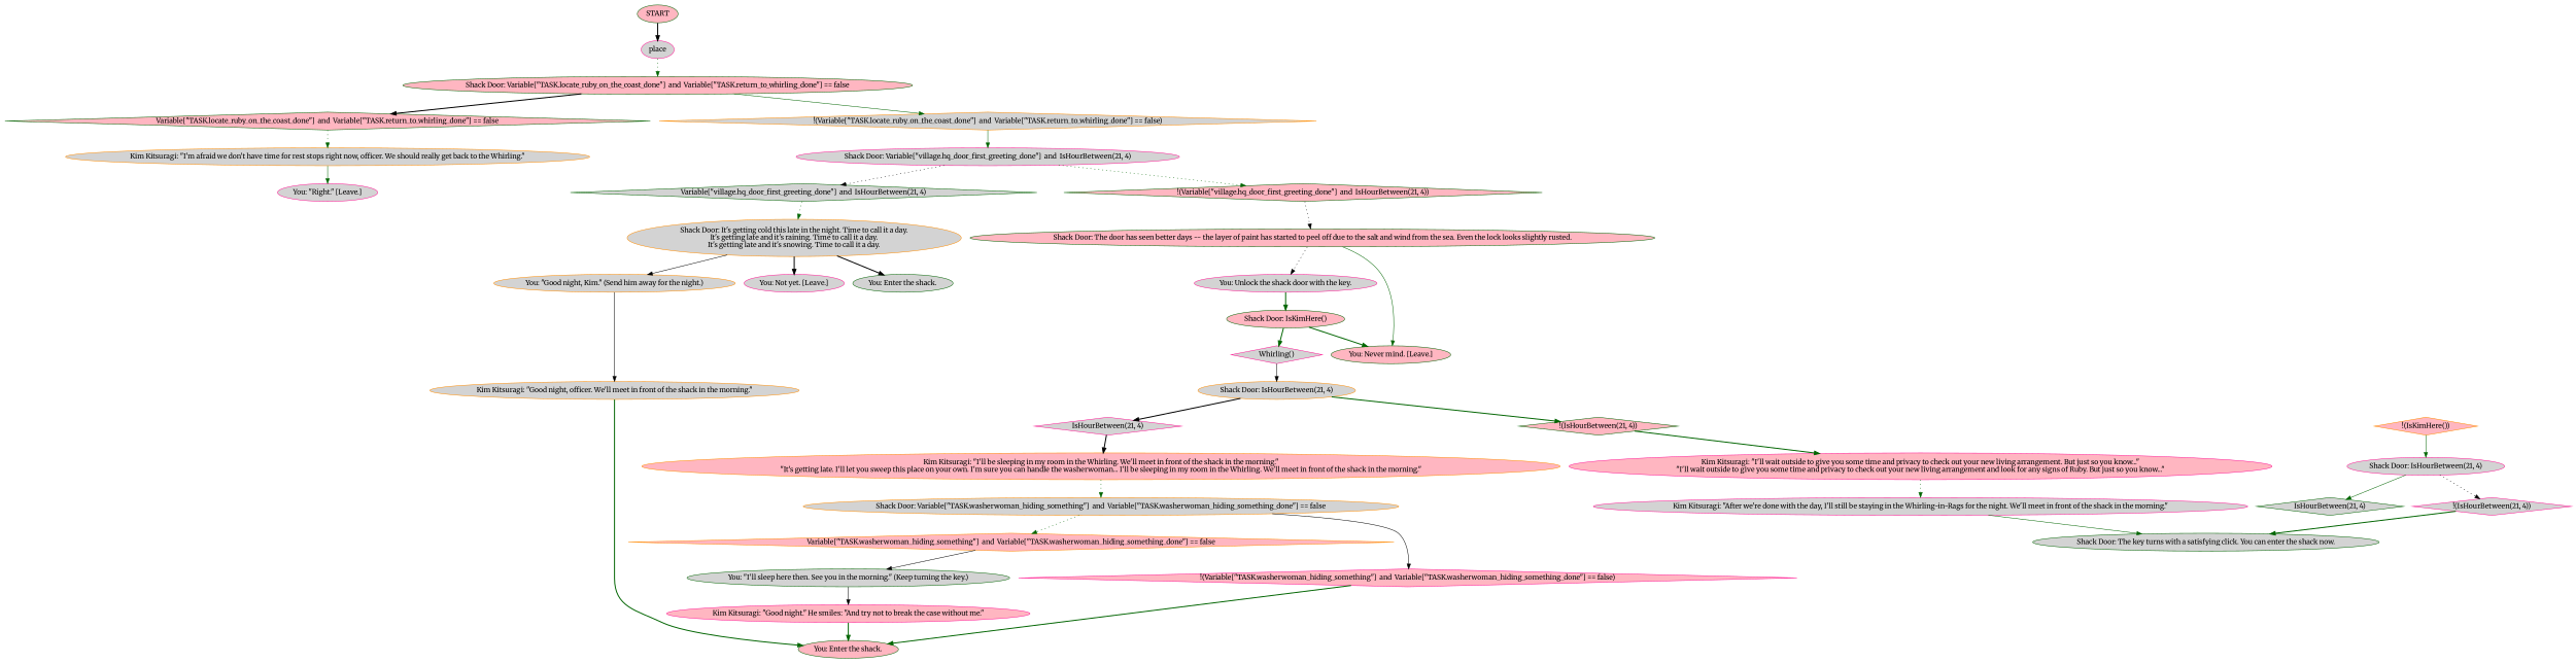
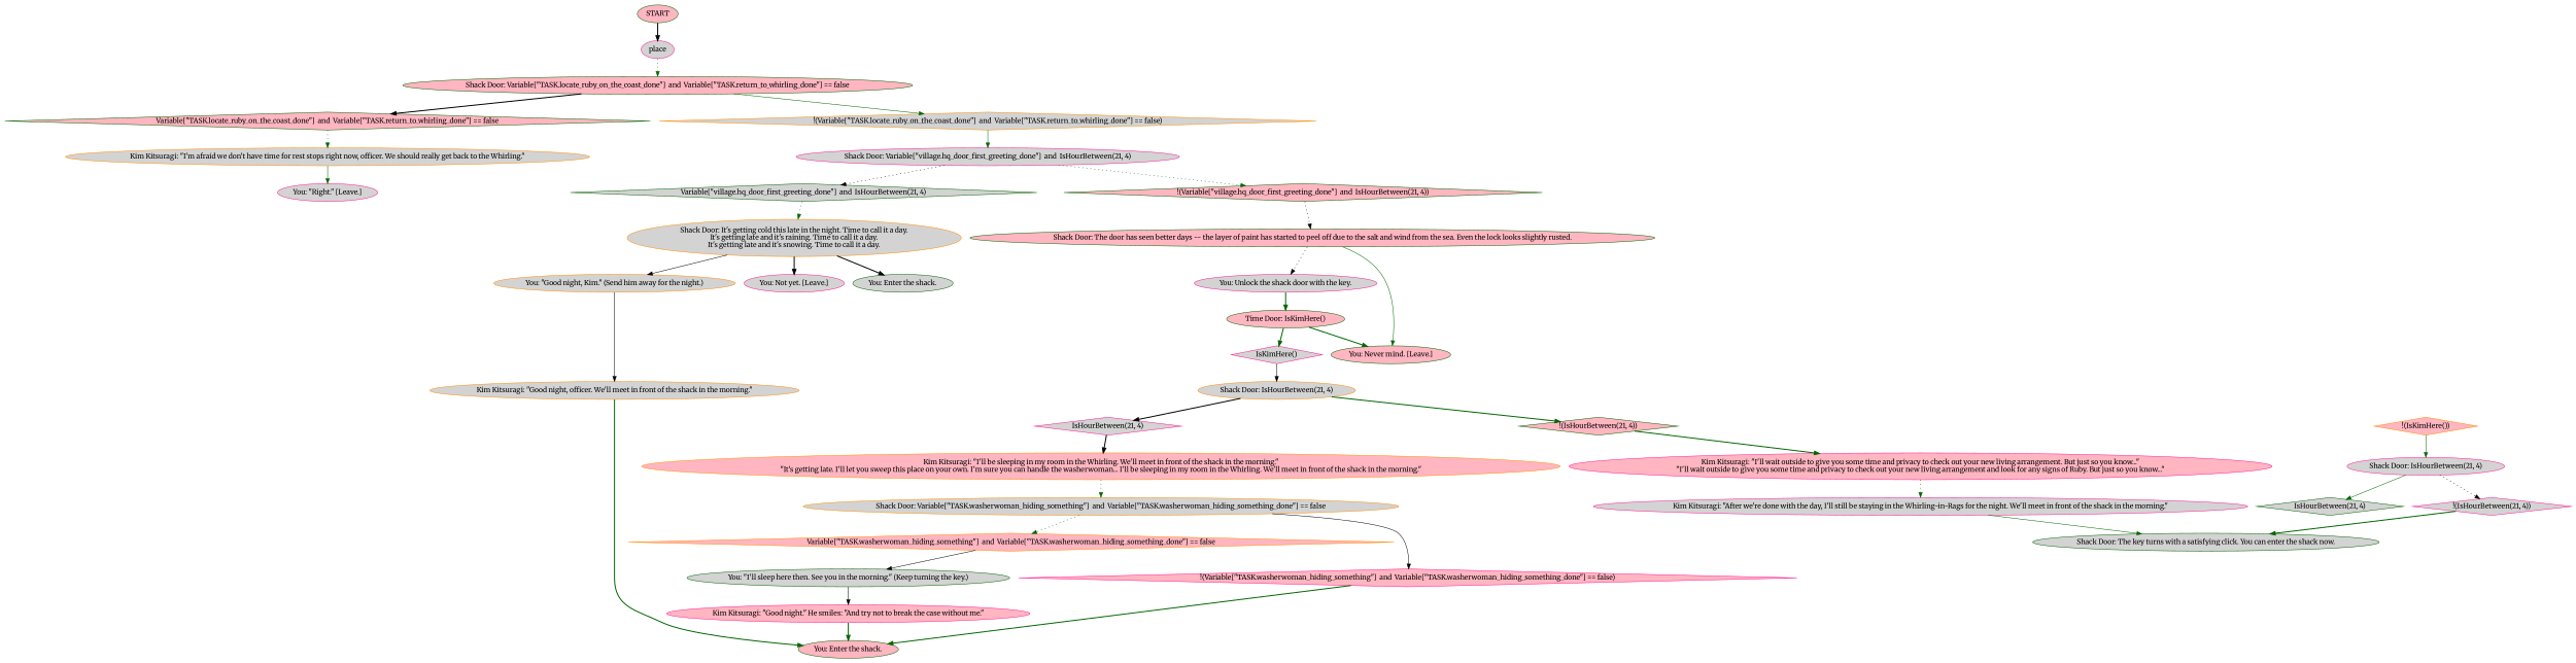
  digraph {
    fontname=Merriweather
    node [color=darkgreen fillcolor=lightgrey fontname=Merriweather style=filled]
    edge [color=darkgreen fontname=Merriweather style=bold]
    n1 [fillcolor=lightpink label=START]
    n2 [color=deeppink label=place]
    n3 [fillcolor=lightpink label="Shack Door: Variable[\"TASK.locate_ruby_on_the_coast_done\"]  and  Variable[\"TASK.return_to_whirling_done\"] == false"]
    n4 [fillcolor=lightpink label="Variable[\"TASK.locate_ruby_on_the_coast_done\"]  and  Variable[\"TASK.return_to_whirling_done\"] == false" shape=diamond]
    n5 [color=darkorange label="!(Variable[\"TASK.locate_ruby_on_the_coast_done\"]  and  Variable[\"TASK.return_to_whirling_done\"] == false)" shape=diamond]
    n6 [color=deeppink label="Shack Door: Variable[\"village.hq_door_first_greeting_done\"]  and  IsHourBetween(21, 4)"]
    n7 [label="Variable[\"village.hq_door_first_greeting_done\"]  and  IsHourBetween(21, 4)" shape=diamond]
    n8 [fillcolor=lightpink label="!(Variable[\"village.hq_door_first_greeting_done\"]  and  IsHourBetween(21, 4))" shape=diamond]
    n9 [color=darkorange label="Shack Door: It's getting cold this late in the night. Time to call it a day.\nIt's getting late and it's raining. Time to call it a day.\nIt's getting late and it's snowing. Time to call it a day."]
    n10 [fillcolor=lightpink label="Shack Door: The door has seen better days -- the layer of paint has started to peel off due to the salt and wind from the sea. Even the lock looks slightly rusted."]
    n11 [color=darkorange label="You: \"Good night, Kim.\" (Send him away for the night.)"]
    n12 [color=deeppink label="You: Not yet. [Leave.]"]
    n13 [label="You: Enter the shack."]
    n14 [color=deeppink label="You: Unlock the shack door with the key."]
    n15 [fillcolor=lightpink label="You: Never mind. [Leave.]"]
    n16 [color=darkorange label="Kim Kitsuragi: \"Good night, officer. We'll meet in front of the shack in the morning.\""]
-   n17 [fillcolor=lightpink label="Shack Door: IsKimHere()"]
-   n18 [color=deeppink label="Whirling()" shape=diamond]
+   n17 [fillcolor=lightpink label="Time Door: IsKimHere()"]
+   n18 [color=deeppink label="IsKimHere()" shape=diamond]
    n19 [color=darkorange label="Shack Door: IsHourBetween(21, 4)"]
    n20 [color=darkorange fillcolor=lightpink label="!(IsKimHere())" shape=diamond]
    n21 [color=deeppink label="Shack Door: IsHourBetween(21, 4)"]
    n22 [color=deeppink label="IsHourBetween(21, 4)" shape=diamond]
    n23 [fillcolor=lightpink label="!(IsHourBetween(21, 4))" shape=diamond]
    n24 [label="IsHourBetween(21, 4)" shape=diamond]
    n25 [color=deeppink label="!(IsHourBetween(21, 4))" shape=diamond]
    n26 [color=deeppink fillcolor=lightpink label="Kim Kitsuragi: \"I'll wait outside to give you some time and privacy to check out your new living arrangement. But just so you know...\"\n\"I'll wait outside to give you some time and privacy to check out your new living arrangement and look for any signs of Ruby. But just so you know...\""]
    n27 [color=deeppink label="Kim Kitsuragi: \"After we're done with the day, I'll still be staying in the Whirling-in-Rags for the night. We'll meet in front of the shack in the morning.\""]
    n28 [label="Shack Door: The key turns with a satisfying click. You can enter the shack now."]
    n29 [color=darkorange fillcolor=lightpink label="Kim Kitsuragi: \"I'll be sleeping in my room in the Whirling. We'll meet in front of the shack in the morning.\"\n\"It's getting late. I'll let you sweep this place on your own. I'm sure you can handle the washerwoman... I'll be sleeping in my room in the Whirling. We'll meet in front of the shack in the morning.\""]
    n30 [color=darkorange label="Shack Door: Variable[\"TASK.washerwoman_hiding_something\"]  and  Variable[\"TASK.washerwoman_hiding_something_done\"] == false"]
    n31 [color=darkorange fillcolor=lightpink label="Variable[\"TASK.washerwoman_hiding_something\"]  and  Variable[\"TASK.washerwoman_hiding_something_done\"] == false" shape=diamond]
    n32 [color=deeppink fillcolor=lightpink label="!(Variable[\"TASK.washerwoman_hiding_something\"]  and  Variable[\"TASK.washerwoman_hiding_something_done\"] == false)" shape=diamond]
    n33 [fillcolor=lightpink label="You: Enter the shack."]
    n34 [label="You: \"I'll sleep here then. See you in the morning.\" (Keep turning the key.)"]
    n35 [color=deeppink fillcolor=lightpink label="Kim Kitsuragi: \"Good night.\" He smiles: \"And try not to break the case without me.\""]
    n36 [color=darkorange label="Kim Kitsuragi: \"I'm afraid we don't have time for rest stops right now, officer. We should really get back to the Whirling.\""]
    n37 [color=deeppink label="You: \"Right.\" [Leave.]"]
    n1 -> n2 [color=black]
    n2 -> n3 [style=dotted]
    n3 -> n4 [color=black]
    n3 -> n5 [style=solid]
    n4 -> n36 [style=dotted]
    n5 -> n6 [style=solid]
    n6 -> n7 [color=black style=dotted]
    n6 -> n8 [style=dotted]
    n7 -> n9 [style=dotted]
    n8 -> n10 [color=black style=dotted]
    n9 -> n11 [color=black style=solid]
    n9 -> n12 [color=black]
    n9 -> n13 [color=black]
    n10 -> n14 [color=black style=dotted]
    n10 -> n15 [style=solid]
    n11 -> n16 [color=black style=solid]
    n14 -> n17
    n16 -> n33
    n17 -> n15
    n17 -> n18
    n18 -> n19 [color=black style=solid]
    n19 -> n22 [color=black]
    n19 -> n23
    n20 -> n21 [style=solid]
    n21 -> n24 [style=solid]
    n21 -> n25 [color=black style=dotted]
    n22 -> n29 [color=black]
    n23 -> n26
    n25 -> n28
    n26 -> n27 [style=dotted]
    n27 -> n28 [style=solid]
    n29 -> n30 [style=dotted]
    n30 -> n31 [style=dotted]
    n30 -> n32 [color=black style=solid]
    n31 -> n34 [color=black style=solid]
    n32 -> n33
    n34 -> n35 [color=black style=solid]
    n35 -> n33
    n36 -> n37 [style=solid]
  }
